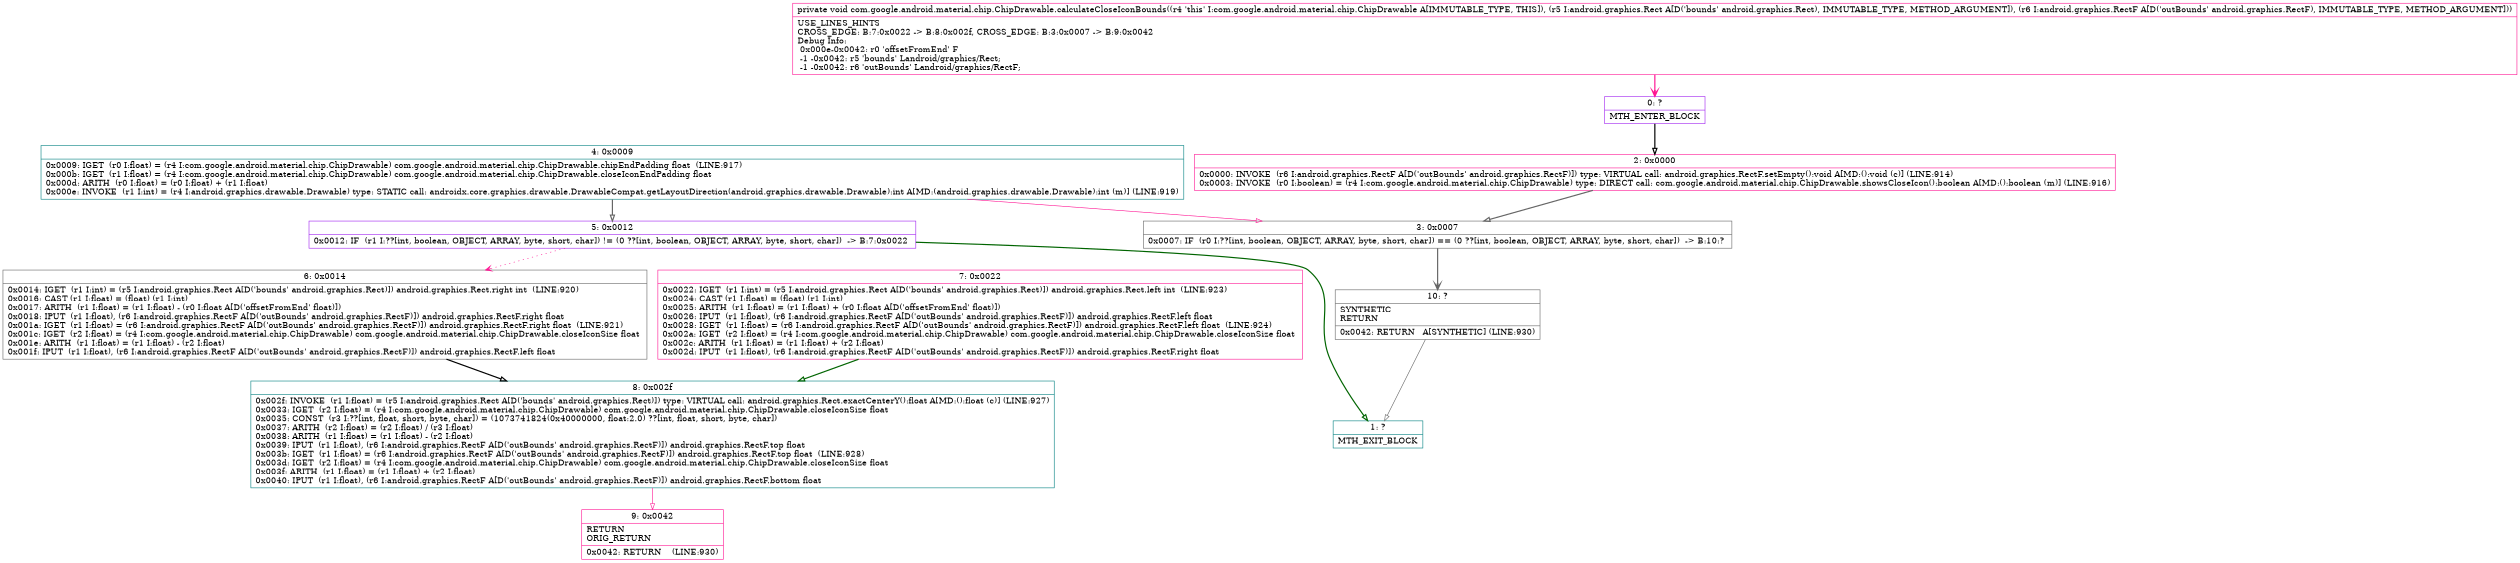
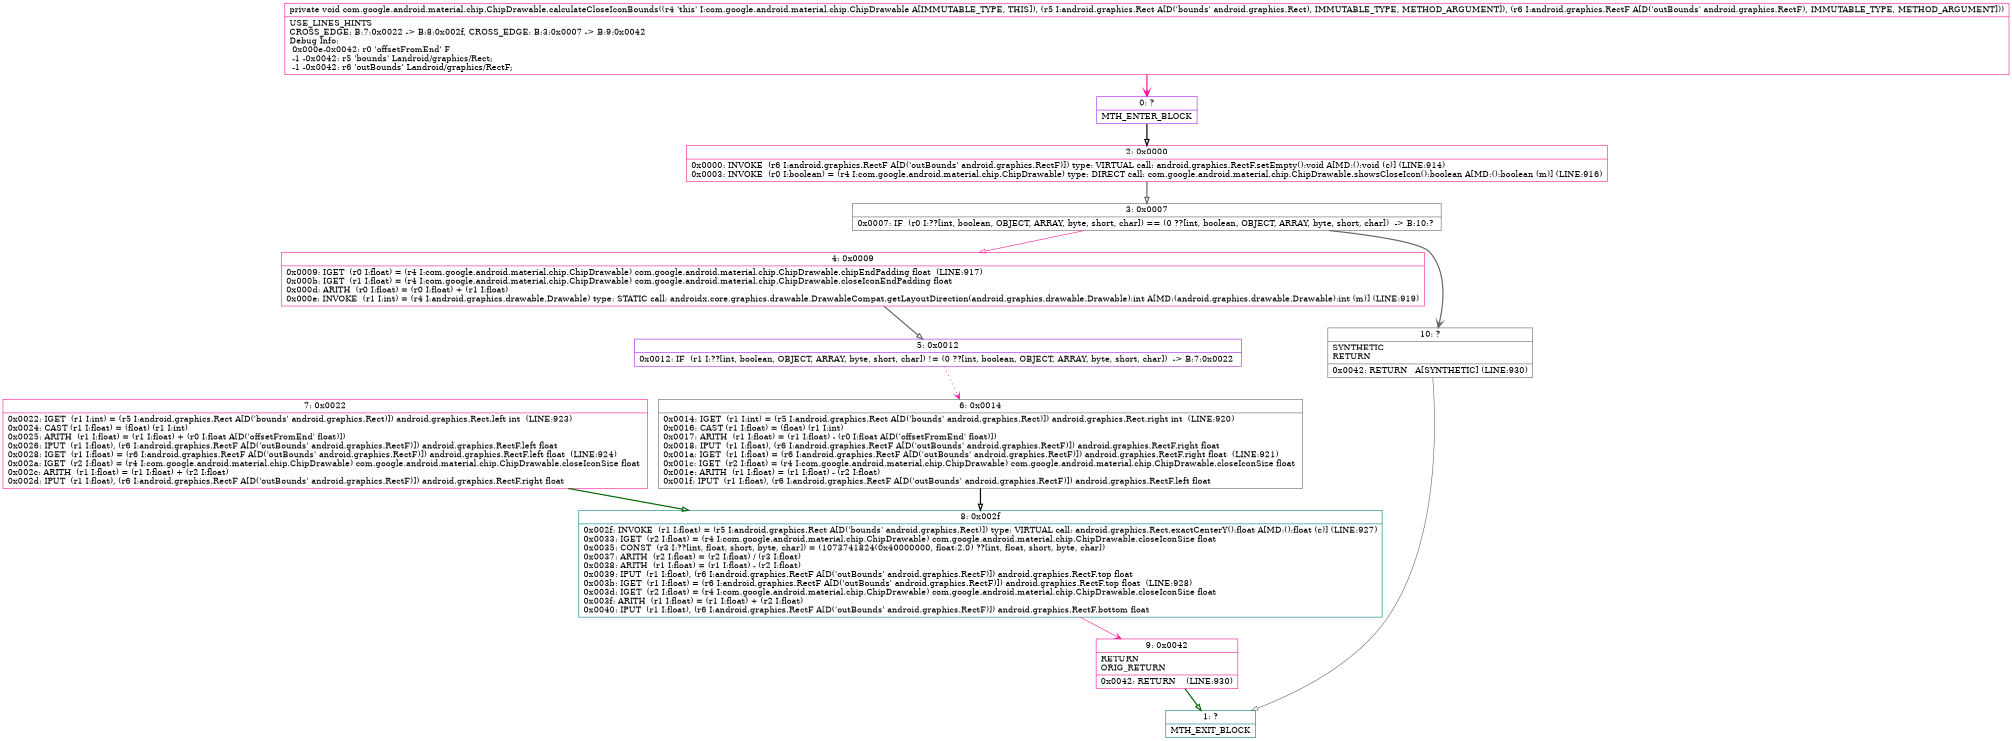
  digraph {
    node [color=deeppink shape=record]
    edge [arrowhead=onormal color=gray40 style=bold]
    n1 [color=purple label="{0\:\ ?|MTH_ENTER_BLOCK\l}"]
    n2 [label="{2\:\ 0x0000|0x0000: INVOKE  (r6 I:android.graphics.RectF A[D('outBounds' android.graphics.RectF)]) type: VIRTUAL call: android.graphics.RectF.setEmpty():void A[MD:():void (c)] (LINE:914)\l0x0003: INVOKE  (r0 I:boolean) = (r4 I:com.google.android.material.chip.ChipDrawable) type: DIRECT call: com.google.android.material.chip.ChipDrawable.showsCloseIcon():boolean A[MD:():boolean (m)] (LINE:916)\l}"]
    n3 [color=gray40 label="{3\:\ 0x0007|0x0007: IF  (r0 I:??[int, boolean, OBJECT, ARRAY, byte, short, char]) == (0 ??[int, boolean, OBJECT, ARRAY, byte, short, char])  \-\> B:10:? \l}"]
-   n4 [color=teal label="{4\:\ 0x0009|0x0009: IGET  (r0 I:float) = (r4 I:com.google.android.material.chip.ChipDrawable) com.google.android.material.chip.ChipDrawable.chipEndPadding float  (LINE:917)\l0x000b: IGET  (r1 I:float) = (r4 I:com.google.android.material.chip.ChipDrawable) com.google.android.material.chip.ChipDrawable.closeIconEndPadding float \l0x000d: ARITH  (r0 I:float) = (r0 I:float) + (r1 I:float) \l0x000e: INVOKE  (r1 I:int) = (r4 I:android.graphics.drawable.Drawable) type: STATIC call: androidx.core.graphics.drawable.DrawableCompat.getLayoutDirection(android.graphics.drawable.Drawable):int A[MD:(android.graphics.drawable.Drawable):int (m)] (LINE:919)\l}"]
+   n4 [label="{4\:\ 0x0009|0x0009: IGET  (r0 I:float) = (r4 I:com.google.android.material.chip.ChipDrawable) com.google.android.material.chip.ChipDrawable.chipEndPadding float  (LINE:917)\l0x000b: IGET  (r1 I:float) = (r4 I:com.google.android.material.chip.ChipDrawable) com.google.android.material.chip.ChipDrawable.closeIconEndPadding float \l0x000d: ARITH  (r0 I:float) = (r0 I:float) + (r1 I:float) \l0x000e: INVOKE  (r1 I:int) = (r4 I:android.graphics.drawable.Drawable) type: STATIC call: androidx.core.graphics.drawable.DrawableCompat.getLayoutDirection(android.graphics.drawable.Drawable):int A[MD:(android.graphics.drawable.Drawable):int (m)] (LINE:919)\l}"]
    n5 [color=gray40 label="{10\:\ ?|SYNTHETIC\lRETURN\l|0x0042: RETURN   A[SYNTHETIC] (LINE:930)\l}"]
    n6 [color=purple label="{5\:\ 0x0012|0x0012: IF  (r1 I:??[int, boolean, OBJECT, ARRAY, byte, short, char]) != (0 ??[int, boolean, OBJECT, ARRAY, byte, short, char])  \-\> B:7:0x0022 \l}"]
    n7 [color=teal label="{1\:\ ?|MTH_EXIT_BLOCK\l}"]
    n8 [color=gray40 label="{6\:\ 0x0014|0x0014: IGET  (r1 I:int) = (r5 I:android.graphics.Rect A[D('bounds' android.graphics.Rect)]) android.graphics.Rect.right int  (LINE:920)\l0x0016: CAST (r1 I:float) = (float) (r1 I:int) \l0x0017: ARITH  (r1 I:float) = (r1 I:float) \- (r0 I:float A[D('offsetFromEnd' float)]) \l0x0018: IPUT  (r1 I:float), (r6 I:android.graphics.RectF A[D('outBounds' android.graphics.RectF)]) android.graphics.RectF.right float \l0x001a: IGET  (r1 I:float) = (r6 I:android.graphics.RectF A[D('outBounds' android.graphics.RectF)]) android.graphics.RectF.right float  (LINE:921)\l0x001c: IGET  (r2 I:float) = (r4 I:com.google.android.material.chip.ChipDrawable) com.google.android.material.chip.ChipDrawable.closeIconSize float \l0x001e: ARITH  (r1 I:float) = (r1 I:float) \- (r2 I:float) \l0x001f: IPUT  (r1 I:float), (r6 I:android.graphics.RectF A[D('outBounds' android.graphics.RectF)]) android.graphics.RectF.left float \l}"]
    n9 [color=teal label="{8\:\ 0x002f|0x002f: INVOKE  (r1 I:float) = (r5 I:android.graphics.Rect A[D('bounds' android.graphics.Rect)]) type: VIRTUAL call: android.graphics.Rect.exactCenterY():float A[MD:():float (c)] (LINE:927)\l0x0033: IGET  (r2 I:float) = (r4 I:com.google.android.material.chip.ChipDrawable) com.google.android.material.chip.ChipDrawable.closeIconSize float \l0x0035: CONST  (r3 I:??[int, float, short, byte, char]) = (1073741824(0x40000000, float:2.0) ??[int, float, short, byte, char]) \l0x0037: ARITH  (r2 I:float) = (r2 I:float) \/ (r3 I:float) \l0x0038: ARITH  (r1 I:float) = (r1 I:float) \- (r2 I:float) \l0x0039: IPUT  (r1 I:float), (r6 I:android.graphics.RectF A[D('outBounds' android.graphics.RectF)]) android.graphics.RectF.top float \l0x003b: IGET  (r1 I:float) = (r6 I:android.graphics.RectF A[D('outBounds' android.graphics.RectF)]) android.graphics.RectF.top float  (LINE:928)\l0x003d: IGET  (r2 I:float) = (r4 I:com.google.android.material.chip.ChipDrawable) com.google.android.material.chip.ChipDrawable.closeIconSize float \l0x003f: ARITH  (r1 I:float) = (r1 I:float) + (r2 I:float) \l0x0040: IPUT  (r1 I:float), (r6 I:android.graphics.RectF A[D('outBounds' android.graphics.RectF)]) android.graphics.RectF.bottom float \l}"]
    n10 [label="{7\:\ 0x0022|0x0022: IGET  (r1 I:int) = (r5 I:android.graphics.Rect A[D('bounds' android.graphics.Rect)]) android.graphics.Rect.left int  (LINE:923)\l0x0024: CAST (r1 I:float) = (float) (r1 I:int) \l0x0025: ARITH  (r1 I:float) = (r1 I:float) + (r0 I:float A[D('offsetFromEnd' float)]) \l0x0026: IPUT  (r1 I:float), (r6 I:android.graphics.RectF A[D('outBounds' android.graphics.RectF)]) android.graphics.RectF.left float \l0x0028: IGET  (r1 I:float) = (r6 I:android.graphics.RectF A[D('outBounds' android.graphics.RectF)]) android.graphics.RectF.left float  (LINE:924)\l0x002a: IGET  (r2 I:float) = (r4 I:com.google.android.material.chip.ChipDrawable) com.google.android.material.chip.ChipDrawable.closeIconSize float \l0x002c: ARITH  (r1 I:float) = (r1 I:float) + (r2 I:float) \l0x002d: IPUT  (r1 I:float), (r6 I:android.graphics.RectF A[D('outBounds' android.graphics.RectF)]) android.graphics.RectF.right float \l}"]
    n11 [label="{9\:\ 0x0042|RETURN\lORIG_RETURN\l|0x0042: RETURN    (LINE:930)\l}"]
    n12 [label="{private void com.google.android.material.chip.ChipDrawable.calculateCloseIconBounds((r4 'this' I:com.google.android.material.chip.ChipDrawable A[IMMUTABLE_TYPE, THIS]), (r5 I:android.graphics.Rect A[D('bounds' android.graphics.Rect), IMMUTABLE_TYPE, METHOD_ARGUMENT]), (r6 I:android.graphics.RectF A[D('outBounds' android.graphics.RectF), IMMUTABLE_TYPE, METHOD_ARGUMENT]))  | USE_LINES_HINTS\lCROSS_EDGE: B:7:0x0022 \-\> B:8:0x002f, CROSS_EDGE: B:3:0x0007 \-\> B:9:0x0042\lDebug Info:\l  0x000e\-0x0042: r0 'offsetFromEnd' F\l  \-1 \-0x0042: r5 'bounds' Landroid\/graphics\/Rect;\l  \-1 \-0x0042: r6 'outBounds' Landroid\/graphics\/RectF;\l}"]
    n1 -> n2 [color=black]
    n2 -> n3
-   n4 -> n3 [color=deeppink style=solid]
+   n3 -> n4 [color=deeppink style=solid]
    n3 -> n5 [arrowhead=vee]
    n4 -> n6
    n5 -> n7 [style=solid]
    n6 -> n8 [arrowhead=vee color=deeppink style=dotted]
    n8 -> n9 [color=black]
-   n9 -> n11 [color=deeppink style=solid]
+   n9 -> n11 [arrowhead=vee color=deeppink style=solid]
    n10 -> n9 [color=darkgreen]
-   n6 -> n7 [color=darkgreen]
+   n11 -> n7 [color=darkgreen]
    n12 -> n1 [arrowhead=vee color=deeppink]
  }
